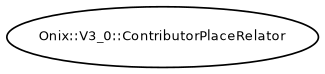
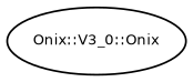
  digraph {
    fontname="Bitstream Vera Sans"
    fontsize=8
    rankdir=LR
-   n1 [fontname="Bitstream Vera Sans" fontsize=8 label="Onix::V3_0::ContributorPlaceRelator" shape=oval]
+   n1 [fontname="Bitstream Vera Sans" fontsize=8 label="Onix::V3_0::Onix" shape=oval]
  }
